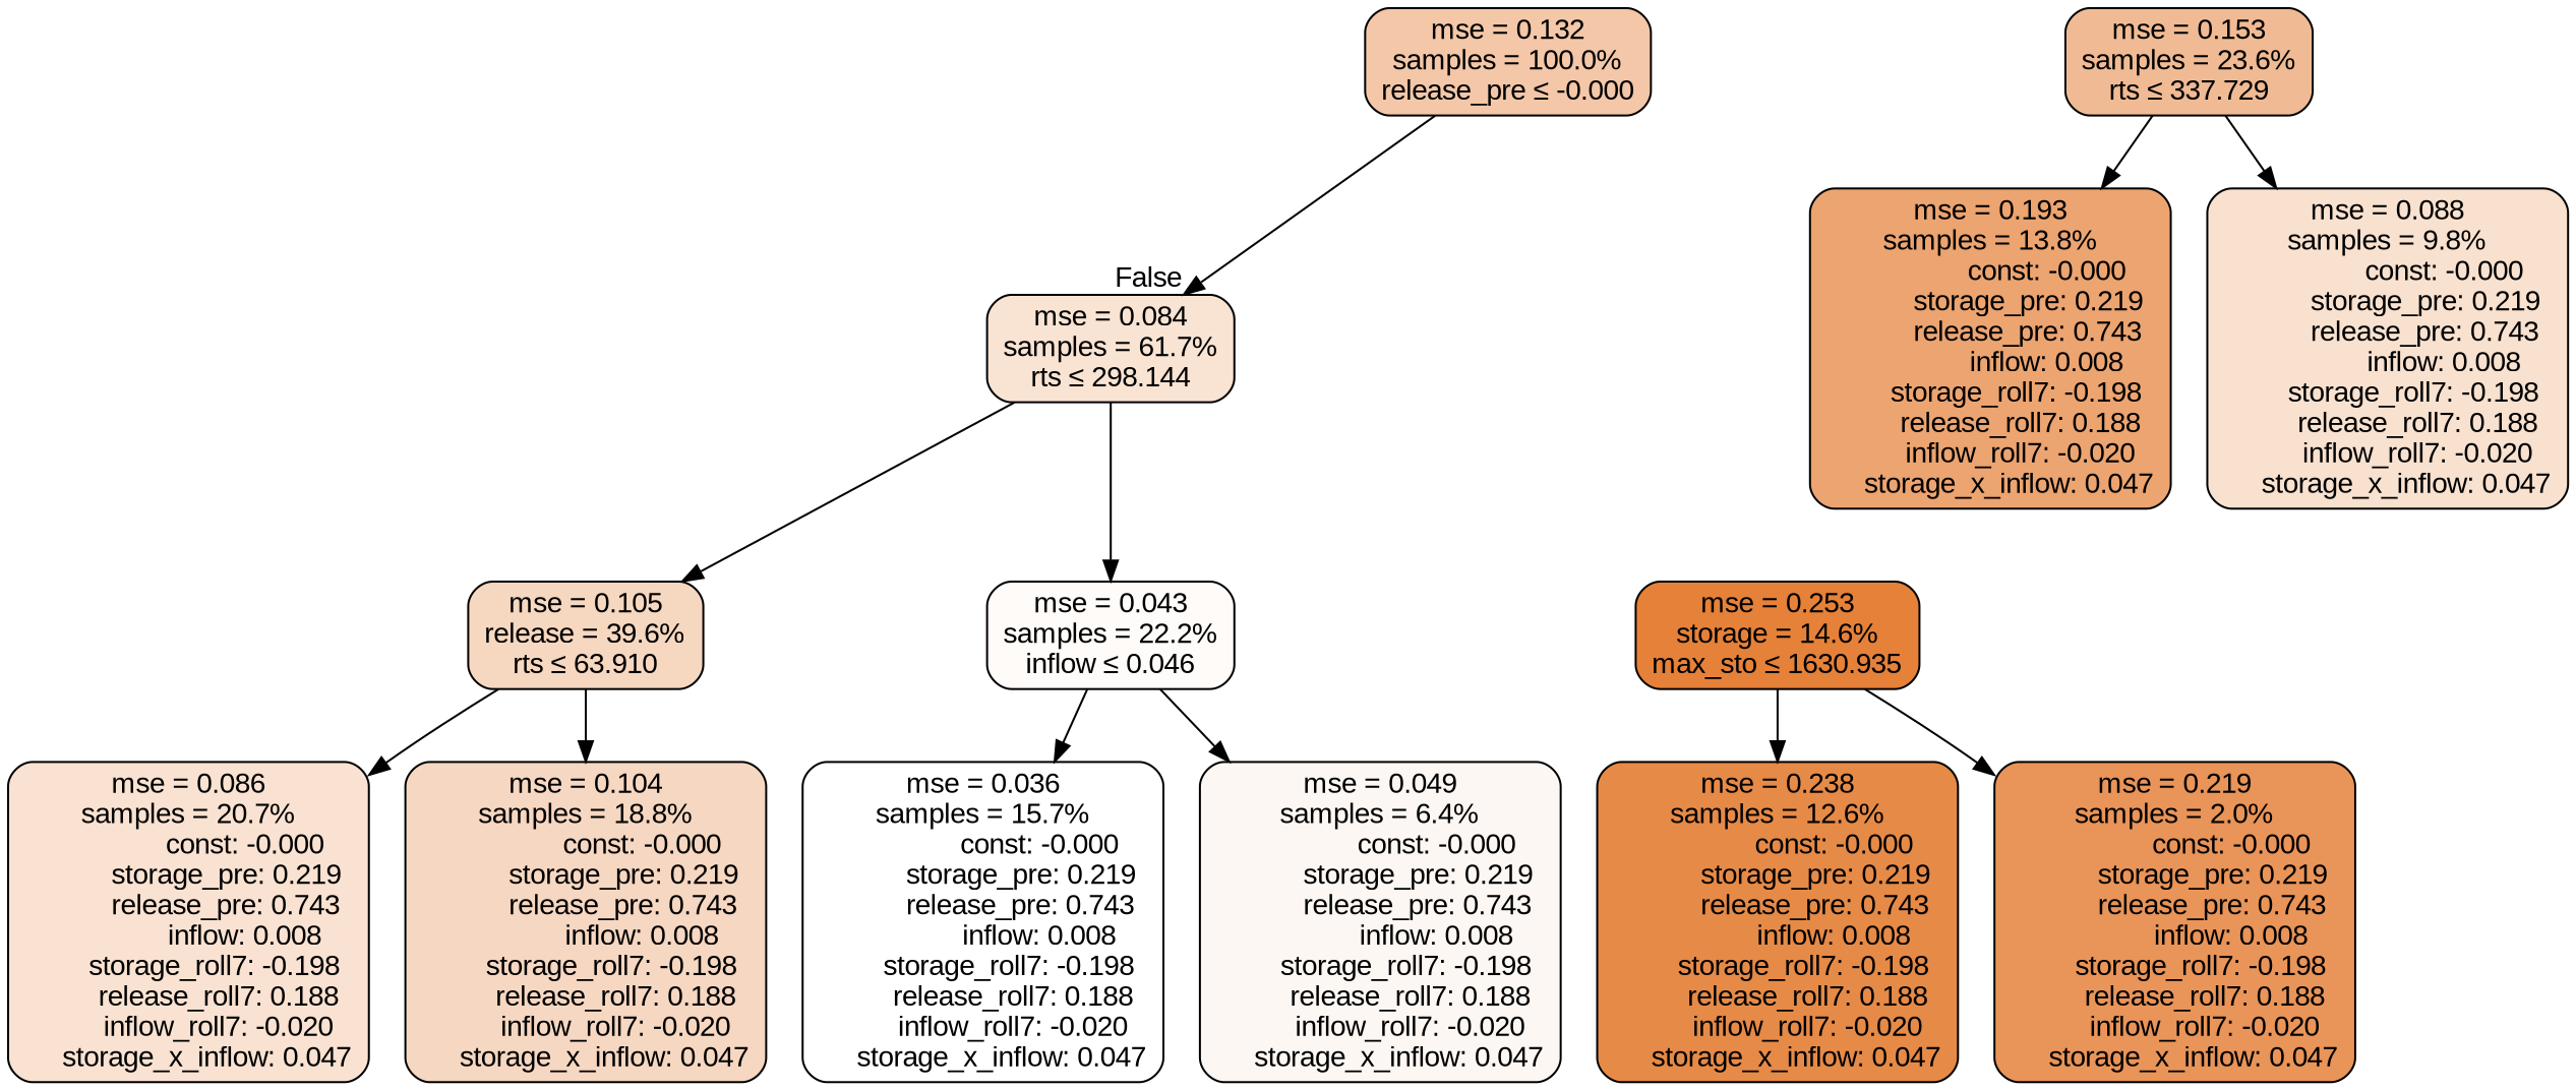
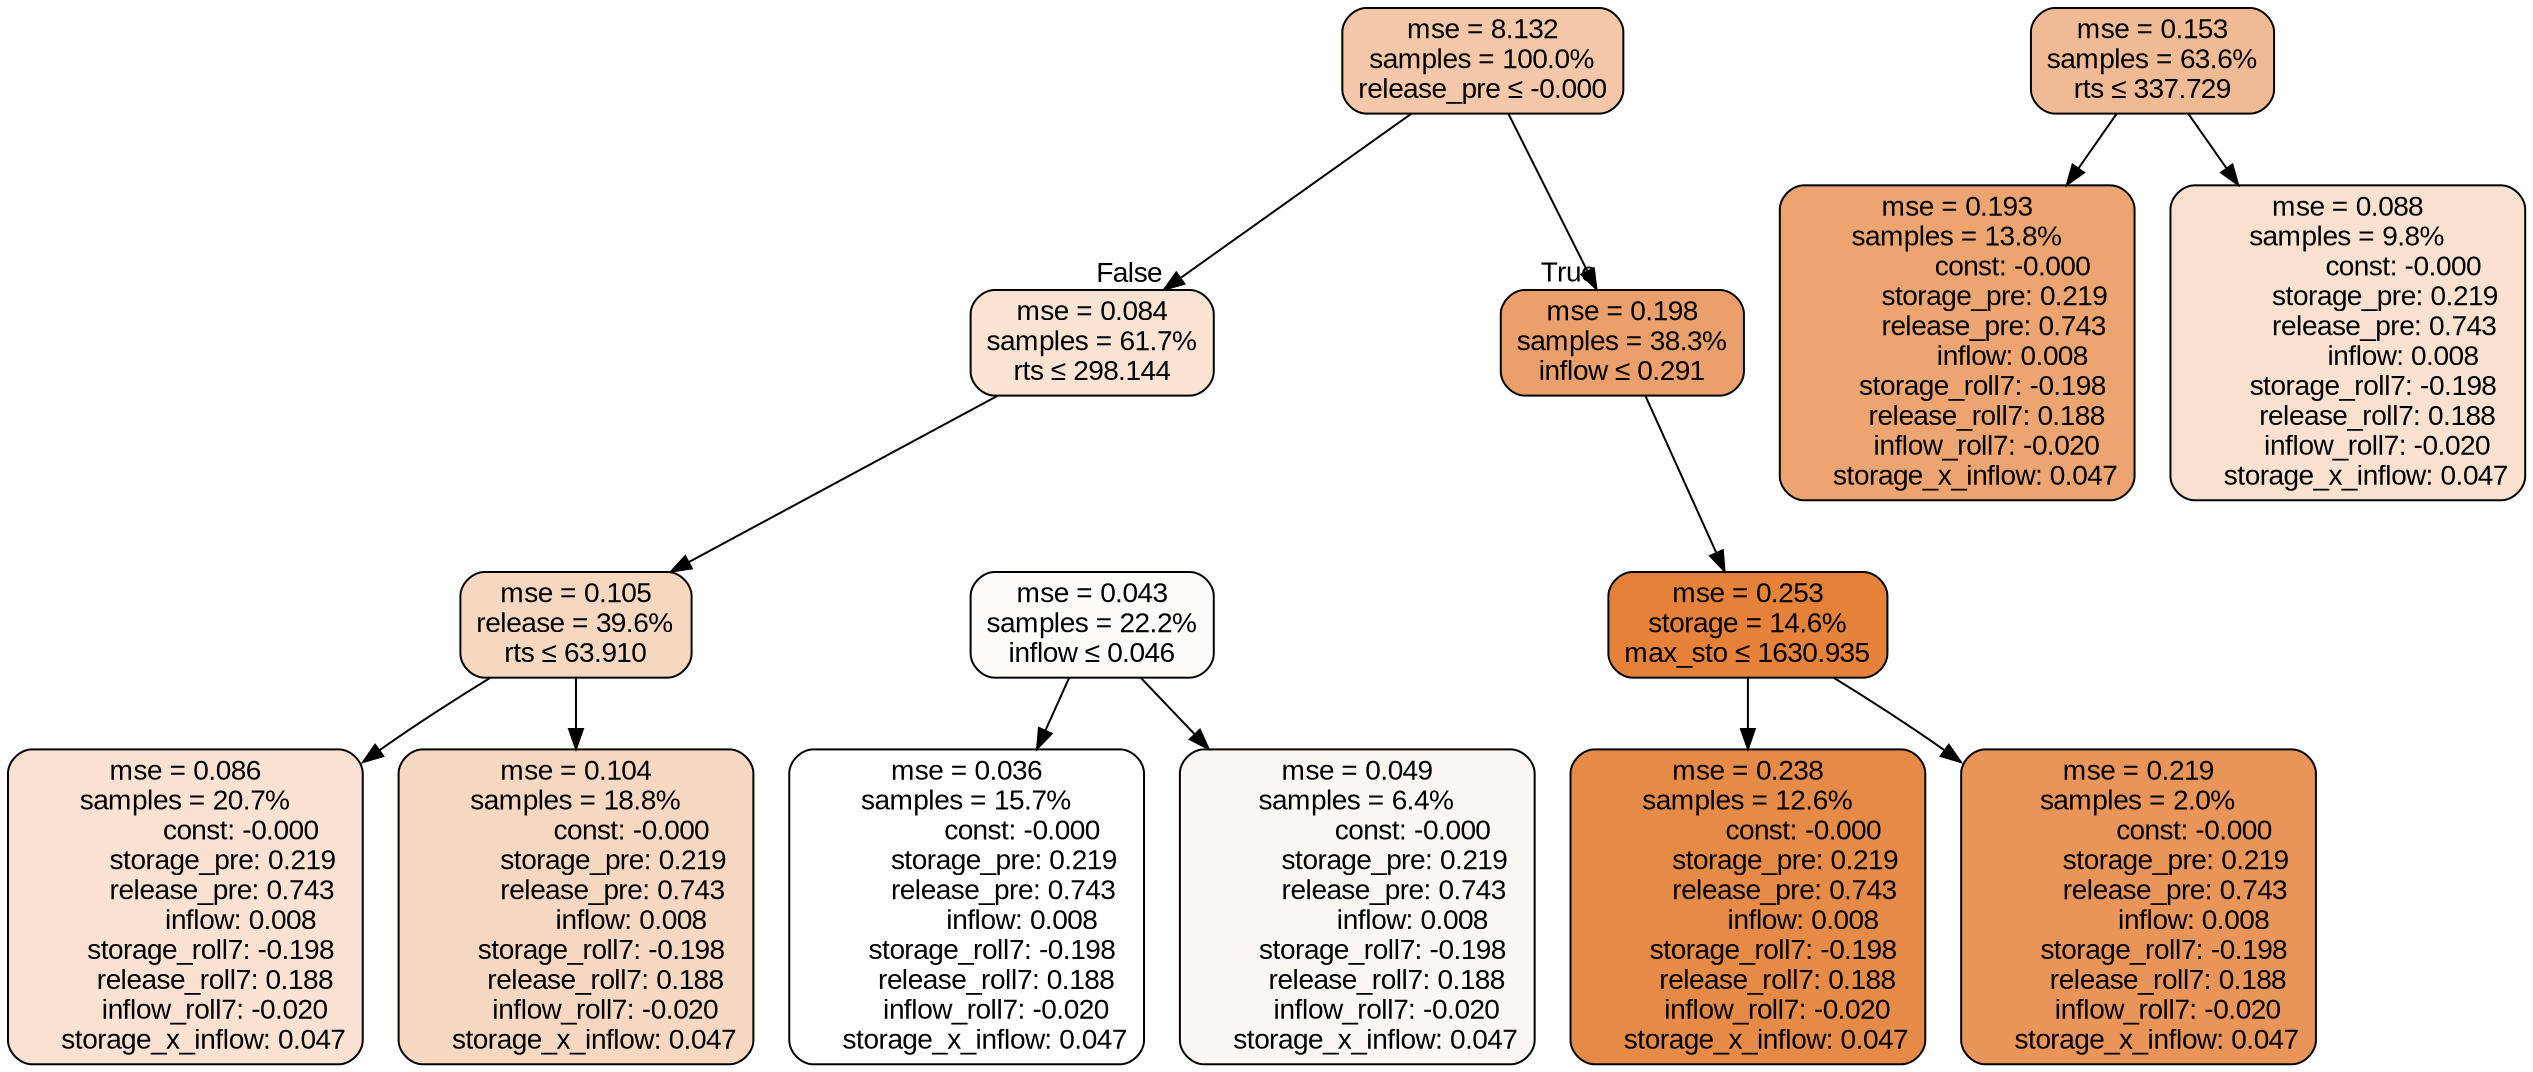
  digraph {
    fontname="Liberation Sans"
    node [color=black fontname="Liberation Sans" shape=rectangle style="filled, rounded"]
    edge [fontname="Liberation Sans"]
-   n1 [fillcolor="#f3c7a8" label="mse = 0.132\nsamples = 100.0%\nrelease_pre &le; -0.000"]
+   n1 [fillcolor="#f3c7a8" label="mse = 8.132\nsamples = 100.0%\nrelease_pre &le; -0.000"]
    n2 [fillcolor="#f9e3d3" label="mse = 0.084\nsamples = 61.7%\nrts &le; 298.144"]
+   n3 [fillcolor="#eba06b" label="mse = 0.198\nsamples = 38.3%\ninflow &le; 0.291"]
    n4 [fillcolor="#f6d7c0" label="mse = 0.105\nrelease = 39.6%\nrts &le; 63.910"]
    n5 [fillcolor="#fefbf9" label="mse = 0.043\nsamples = 22.2%\ninflow &le; 0.046"]
    n6 [fillcolor="#e58139" label="mse = 0.253\nstorage = 14.6%\nmax_sto &le; 1630.935"]
    n7 [fillcolor="#f9e2d1" label="mse = 0.086\nsamples = 20.7%\n               const: -0.000\n          storage_pre: 0.219\n          release_pre: 0.743\n               inflow: 0.008\n       storage_roll7: -0.198\n        release_roll7: 0.188\n        inflow_roll7: -0.020\n     storage_x_inflow: 0.047"]
    n8 [fillcolor="#f6d7c1" label="mse = 0.104\nsamples = 18.8%\n               const: -0.000\n          storage_pre: 0.219\n          release_pre: 0.743\n               inflow: 0.008\n       storage_roll7: -0.198\n        release_roll7: 0.188\n        inflow_roll7: -0.020\n     storage_x_inflow: 0.047"]
    n9 [fillcolor="#ffffff" label="mse = 0.036\nsamples = 15.7%\n               const: -0.000\n          storage_pre: 0.219\n          release_pre: 0.743\n               inflow: 0.008\n       storage_roll7: -0.198\n        release_roll7: 0.188\n        inflow_roll7: -0.020\n     storage_x_inflow: 0.047"]
    n10 [fillcolor="#fdf7f3" label="mse = 0.049\nsamples = 6.4%\n               const: -0.000\n          storage_pre: 0.219\n          release_pre: 0.743\n               inflow: 0.008\n       storage_roll7: -0.198\n        release_roll7: 0.188\n        inflow_roll7: -0.020\n     storage_x_inflow: 0.047"]
-   n11 [fillcolor="#f0bb94" label="mse = 0.153\nsamples = 23.6%\nrts &le; 337.729"]
+   n11 [fillcolor="#f0bb94" label="mse = 0.153\nsamples = 63.6%\nrts &le; 337.729"]
    n12 [fillcolor="#eca470" label="mse = 0.193\nsamples = 13.8%\n               const: -0.000\n          storage_pre: 0.219\n          release_pre: 0.743\n               inflow: 0.008\n       storage_roll7: -0.198\n        release_roll7: 0.188\n        inflow_roll7: -0.020\n     storage_x_inflow: 0.047"]
    n13 [fillcolor="#f8e1cf" label="mse = 0.088\nsamples = 9.8%\n               const: -0.000\n          storage_pre: 0.219\n          release_pre: 0.743\n               inflow: 0.008\n       storage_roll7: -0.198\n        release_roll7: 0.188\n        inflow_roll7: -0.020\n     storage_x_inflow: 0.047"]
    n14 [fillcolor="#e68a47" label="mse = 0.238\nsamples = 12.6%\n               const: -0.000\n          storage_pre: 0.219\n          release_pre: 0.743\n               inflow: 0.008\n       storage_roll7: -0.198\n        release_roll7: 0.188\n        inflow_roll7: -0.020\n     storage_x_inflow: 0.047"]
    n15 [fillcolor="#e99458" label="mse = 0.219\nsamples = 2.0%\n               const: -0.000\n          storage_pre: 0.219\n          release_pre: 0.743\n               inflow: 0.008\n       storage_roll7: -0.198\n        release_roll7: 0.188\n        inflow_roll7: -0.020\n     storage_x_inflow: 0.047"]
    n1 -> n2 [headlabel=False labelangle=45 labeldistance=2.5]
+   n1 -> n3 [headlabel=True labelangle=-45 labeldistance=2.5]
    n2 -> n4
-   n2 -> n5
+   n3 -> n6
    n4 -> n7
    n4 -> n8
    n5 -> n9
    n5 -> n10
    n6 -> n14
    n6 -> n15
    n11 -> n12
    n11 -> n13
  }
